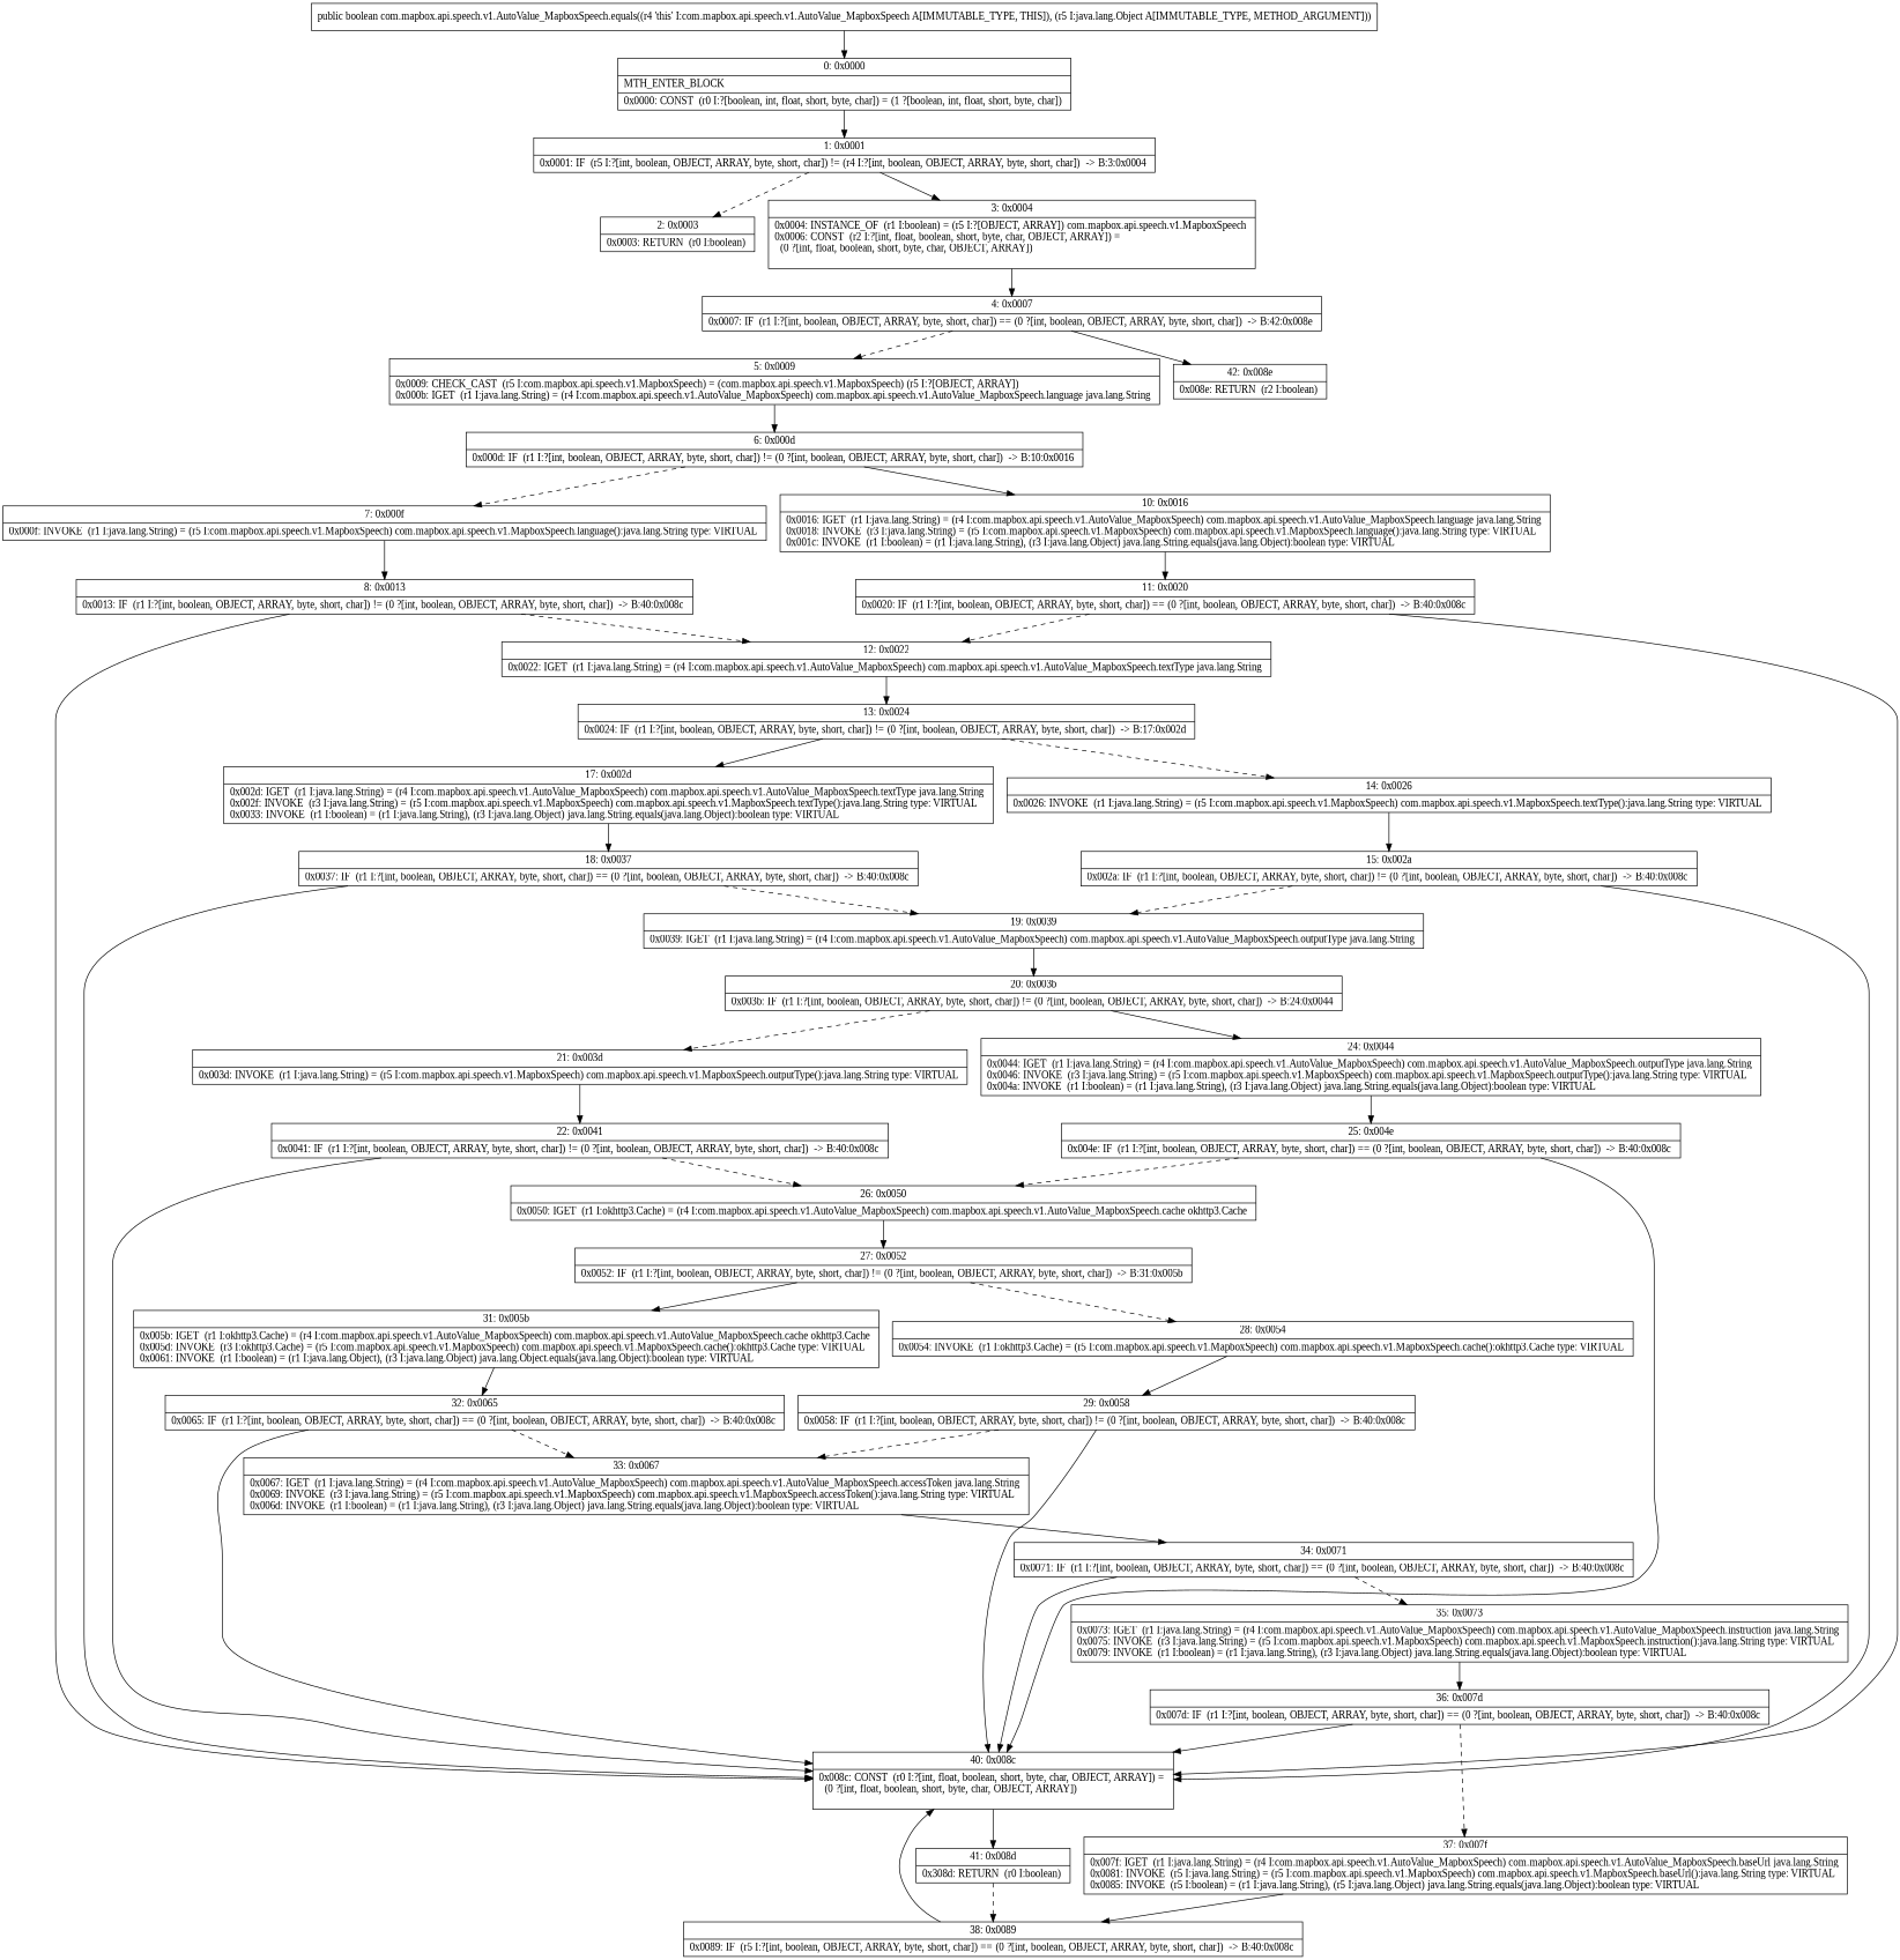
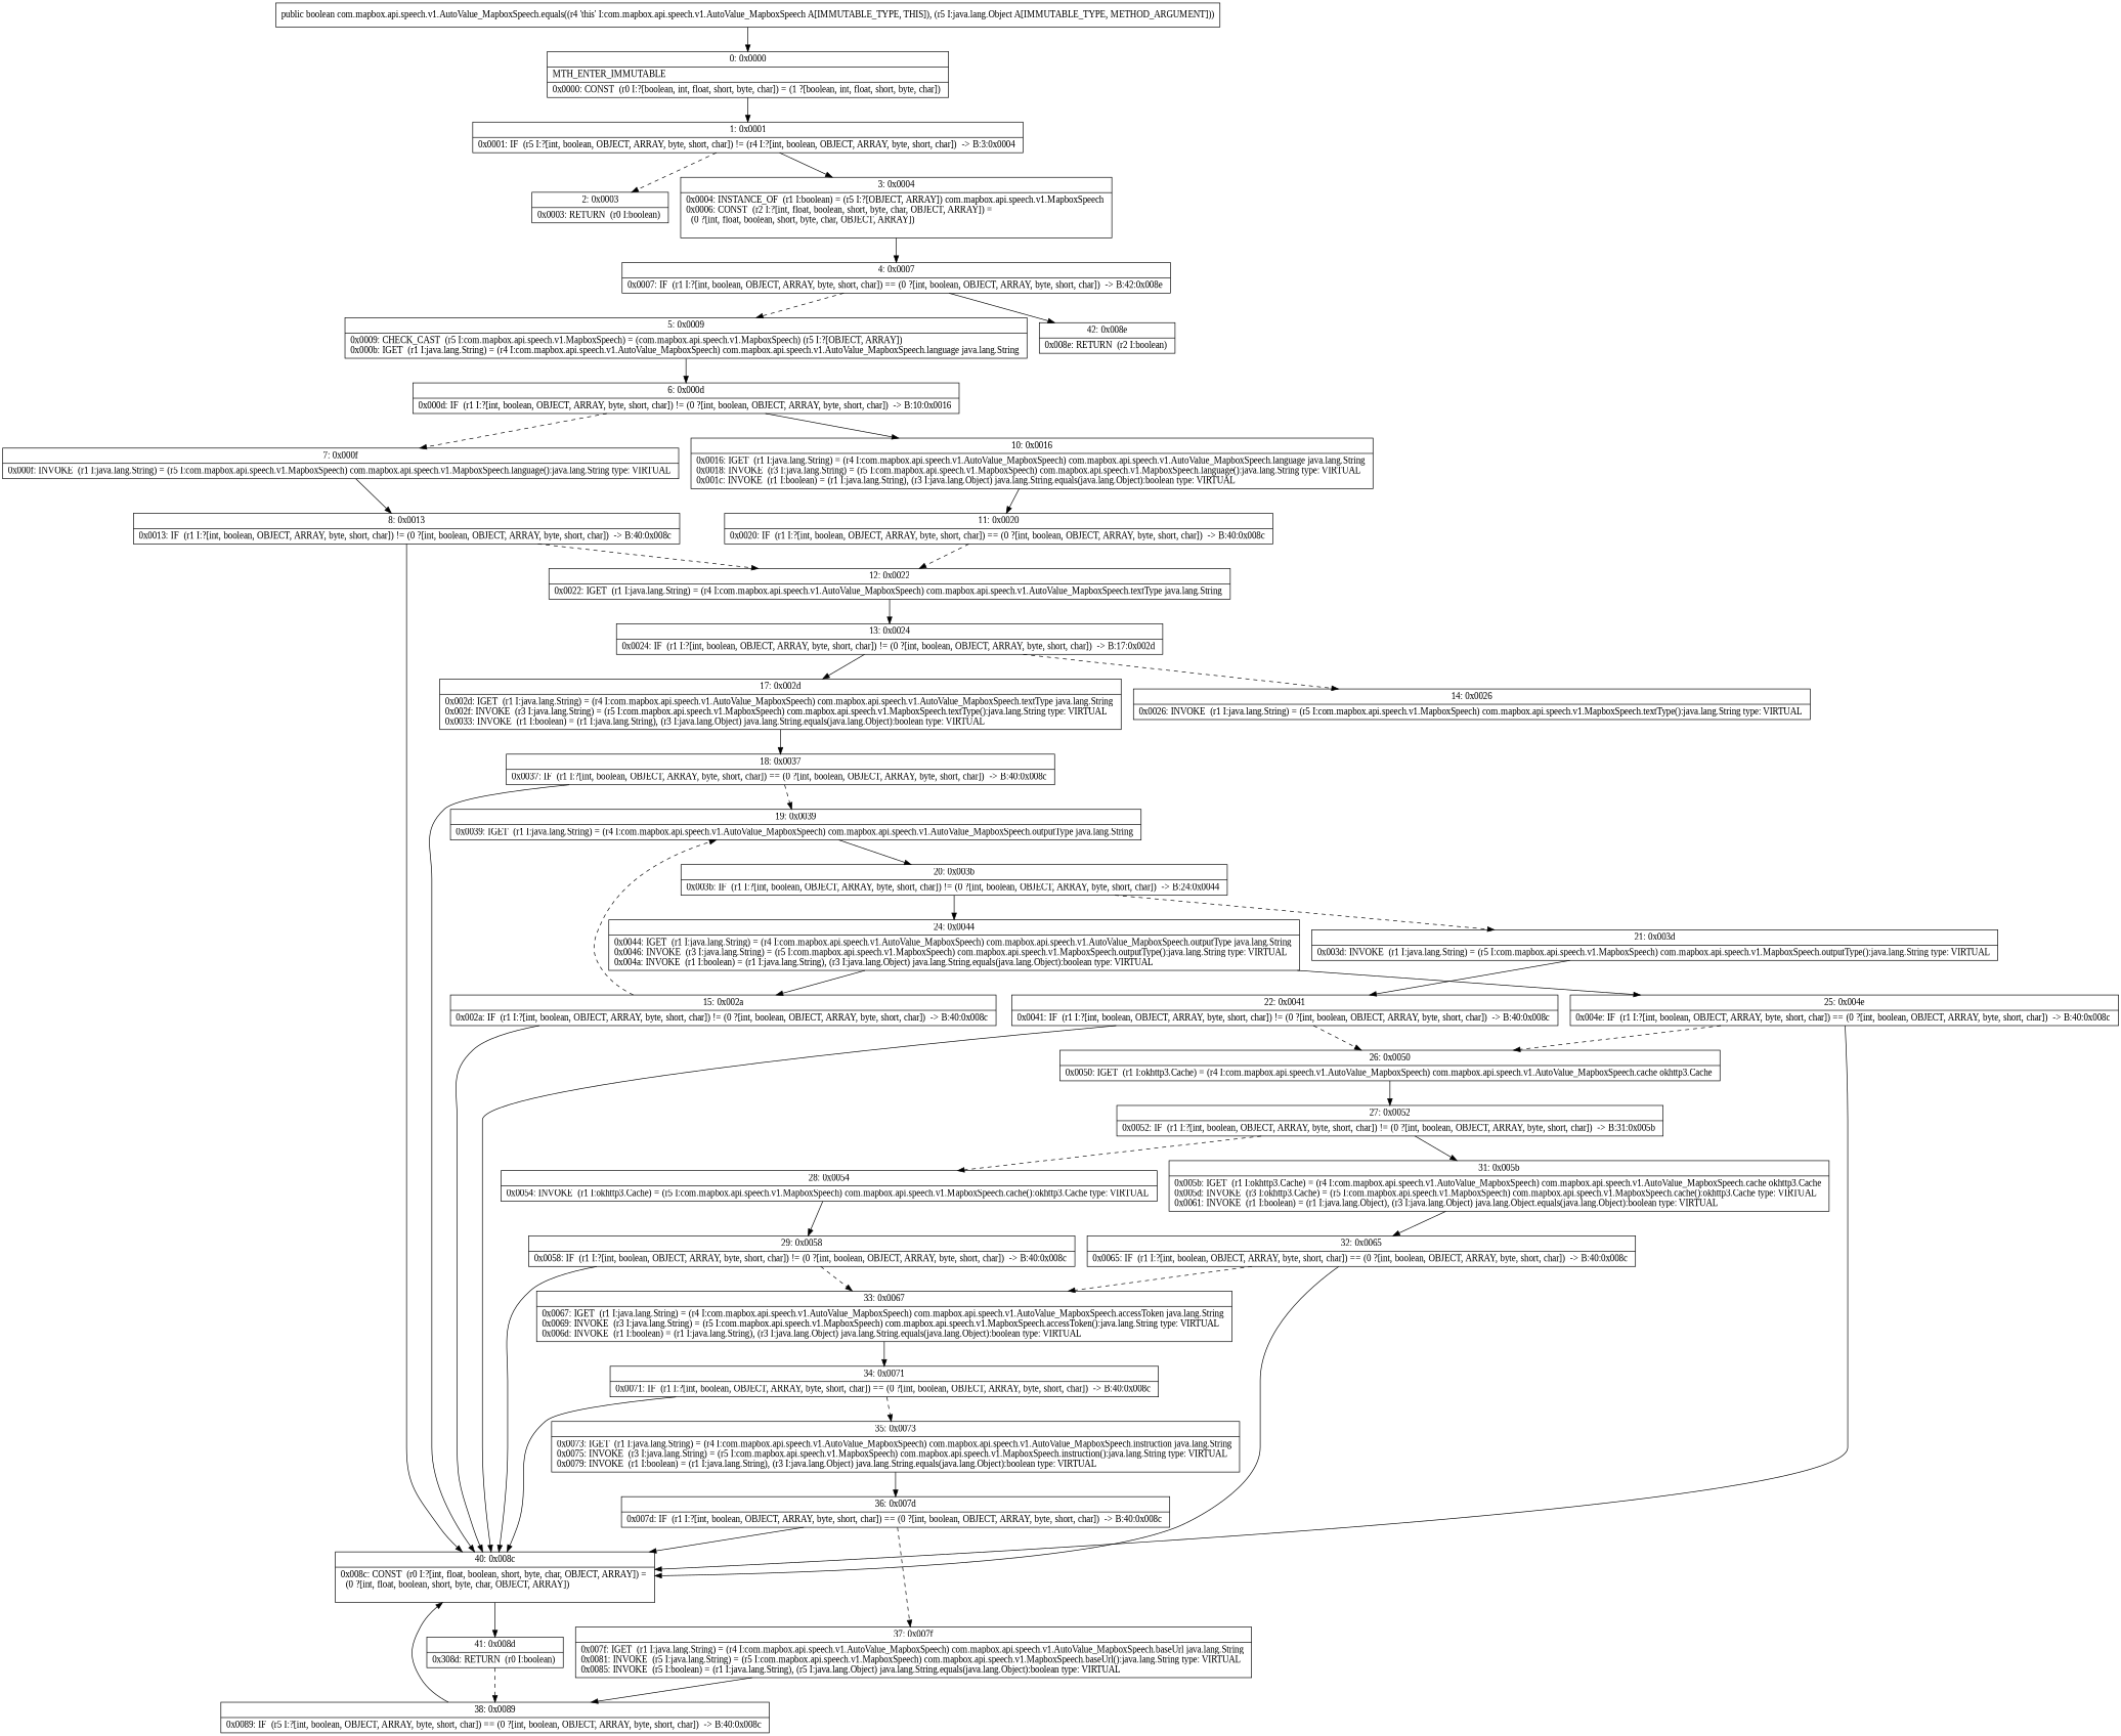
  digraph {
    fontname="Liberation Serif"
    node [fontname="Liberation Serif" shape=record]
    edge [fontname="Liberation Serif"]
-   n1 [label="{0\:\ 0x0000|MTH_ENTER_BLOCK\l|0x0000: CONST  (r0 I:?[boolean, int, float, short, byte, char]) = (1 ?[boolean, int, float, short, byte, char]) \l}"]
+   n1 [label="{0\:\ 0x0000|MTH_ENTER_IMMUTABLE\l|0x0000: CONST  (r0 I:?[boolean, int, float, short, byte, char]) = (1 ?[boolean, int, float, short, byte, char]) \l}"]
    n2 [label="{1\:\ 0x0001|0x0001: IF  (r5 I:?[int, boolean, OBJECT, ARRAY, byte, short, char]) != (r4 I:?[int, boolean, OBJECT, ARRAY, byte, short, char])  \-\> B:3:0x0004 \l}"]
    n3 [label="{2\:\ 0x0003|0x0003: RETURN  (r0 I:boolean) \l}"]
    n4 [label="{3\:\ 0x0004|0x0004: INSTANCE_OF  (r1 I:boolean) = (r5 I:?[OBJECT, ARRAY]) com.mapbox.api.speech.v1.MapboxSpeech \l0x0006: CONST  (r2 I:?[int, float, boolean, short, byte, char, OBJECT, ARRAY]) = \l  (0 ?[int, float, boolean, short, byte, char, OBJECT, ARRAY])\l \l}"]
    n5 [label="{4\:\ 0x0007|0x0007: IF  (r1 I:?[int, boolean, OBJECT, ARRAY, byte, short, char]) == (0 ?[int, boolean, OBJECT, ARRAY, byte, short, char])  \-\> B:42:0x008e \l}"]
    n6 [label="{5\:\ 0x0009|0x0009: CHECK_CAST  (r5 I:com.mapbox.api.speech.v1.MapboxSpeech) = (com.mapbox.api.speech.v1.MapboxSpeech) (r5 I:?[OBJECT, ARRAY]) \l0x000b: IGET  (r1 I:java.lang.String) = (r4 I:com.mapbox.api.speech.v1.AutoValue_MapboxSpeech) com.mapbox.api.speech.v1.AutoValue_MapboxSpeech.language java.lang.String \l}"]
    n7 [label="{42\:\ 0x008e|0x008e: RETURN  (r2 I:boolean) \l}"]
    n8 [label="{6\:\ 0x000d|0x000d: IF  (r1 I:?[int, boolean, OBJECT, ARRAY, byte, short, char]) != (0 ?[int, boolean, OBJECT, ARRAY, byte, short, char])  \-\> B:10:0x0016 \l}"]
    n9 [label="{7\:\ 0x000f|0x000f: INVOKE  (r1 I:java.lang.String) = (r5 I:com.mapbox.api.speech.v1.MapboxSpeech) com.mapbox.api.speech.v1.MapboxSpeech.language():java.lang.String type: VIRTUAL \l}"]
    n10 [label="{10\:\ 0x0016|0x0016: IGET  (r1 I:java.lang.String) = (r4 I:com.mapbox.api.speech.v1.AutoValue_MapboxSpeech) com.mapbox.api.speech.v1.AutoValue_MapboxSpeech.language java.lang.String \l0x0018: INVOKE  (r3 I:java.lang.String) = (r5 I:com.mapbox.api.speech.v1.MapboxSpeech) com.mapbox.api.speech.v1.MapboxSpeech.language():java.lang.String type: VIRTUAL \l0x001c: INVOKE  (r1 I:boolean) = (r1 I:java.lang.String), (r3 I:java.lang.Object) java.lang.String.equals(java.lang.Object):boolean type: VIRTUAL \l}"]
    n11 [label="{8\:\ 0x0013|0x0013: IF  (r1 I:?[int, boolean, OBJECT, ARRAY, byte, short, char]) != (0 ?[int, boolean, OBJECT, ARRAY, byte, short, char])  \-\> B:40:0x008c \l}"]
    n12 [label="{11\:\ 0x0020|0x0020: IF  (r1 I:?[int, boolean, OBJECT, ARRAY, byte, short, char]) == (0 ?[int, boolean, OBJECT, ARRAY, byte, short, char])  \-\> B:40:0x008c \l}"]
    n13 [label="{12\:\ 0x0022|0x0022: IGET  (r1 I:java.lang.String) = (r4 I:com.mapbox.api.speech.v1.AutoValue_MapboxSpeech) com.mapbox.api.speech.v1.AutoValue_MapboxSpeech.textType java.lang.String \l}"]
    n14 [label="{40\:\ 0x008c|0x008c: CONST  (r0 I:?[int, float, boolean, short, byte, char, OBJECT, ARRAY]) = \l  (0 ?[int, float, boolean, short, byte, char, OBJECT, ARRAY])\l \l}"]
    n15 [label="{13\:\ 0x0024|0x0024: IF  (r1 I:?[int, boolean, OBJECT, ARRAY, byte, short, char]) != (0 ?[int, boolean, OBJECT, ARRAY, byte, short, char])  \-\> B:17:0x002d \l}"]
    n16 [label="{41\:\ 0x008d|0x308d: RETURN  (r0 I:boolean) \l}"]
    n17 [label="{14\:\ 0x0026|0x0026: INVOKE  (r1 I:java.lang.String) = (r5 I:com.mapbox.api.speech.v1.MapboxSpeech) com.mapbox.api.speech.v1.MapboxSpeech.textType():java.lang.String type: VIRTUAL \l}"]
    n18 [label="{17\:\ 0x002d|0x002d: IGET  (r1 I:java.lang.String) = (r4 I:com.mapbox.api.speech.v1.AutoValue_MapboxSpeech) com.mapbox.api.speech.v1.AutoValue_MapboxSpeech.textType java.lang.String \l0x002f: INVOKE  (r3 I:java.lang.String) = (r5 I:com.mapbox.api.speech.v1.MapboxSpeech) com.mapbox.api.speech.v1.MapboxSpeech.textType():java.lang.String type: VIRTUAL \l0x0033: INVOKE  (r1 I:boolean) = (r1 I:java.lang.String), (r3 I:java.lang.Object) java.lang.String.equals(java.lang.Object):boolean type: VIRTUAL \l}"]
    n19 [label="{15\:\ 0x002a|0x002a: IF  (r1 I:?[int, boolean, OBJECT, ARRAY, byte, short, char]) != (0 ?[int, boolean, OBJECT, ARRAY, byte, short, char])  \-\> B:40:0x008c \l}"]
    n20 [label="{18\:\ 0x0037|0x0037: IF  (r1 I:?[int, boolean, OBJECT, ARRAY, byte, short, char]) == (0 ?[int, boolean, OBJECT, ARRAY, byte, short, char])  \-\> B:40:0x008c \l}"]
    n21 [label="{19\:\ 0x0039|0x0039: IGET  (r1 I:java.lang.String) = (r4 I:com.mapbox.api.speech.v1.AutoValue_MapboxSpeech) com.mapbox.api.speech.v1.AutoValue_MapboxSpeech.outputType java.lang.String \l}"]
    n22 [label="{20\:\ 0x003b|0x003b: IF  (r1 I:?[int, boolean, OBJECT, ARRAY, byte, short, char]) != (0 ?[int, boolean, OBJECT, ARRAY, byte, short, char])  \-\> B:24:0x0044 \l}"]
    n23 [label="{21\:\ 0x003d|0x003d: INVOKE  (r1 I:java.lang.String) = (r5 I:com.mapbox.api.speech.v1.MapboxSpeech) com.mapbox.api.speech.v1.MapboxSpeech.outputType():java.lang.String type: VIRTUAL \l}"]
    n24 [label="{24\:\ 0x0044|0x0044: IGET  (r1 I:java.lang.String) = (r4 I:com.mapbox.api.speech.v1.AutoValue_MapboxSpeech) com.mapbox.api.speech.v1.AutoValue_MapboxSpeech.outputType java.lang.String \l0x0046: INVOKE  (r3 I:java.lang.String) = (r5 I:com.mapbox.api.speech.v1.MapboxSpeech) com.mapbox.api.speech.v1.MapboxSpeech.outputType():java.lang.String type: VIRTUAL \l0x004a: INVOKE  (r1 I:boolean) = (r1 I:java.lang.String), (r3 I:java.lang.Object) java.lang.String.equals(java.lang.Object):boolean type: VIRTUAL \l}"]
    n25 [label="{22\:\ 0x0041|0x0041: IF  (r1 I:?[int, boolean, OBJECT, ARRAY, byte, short, char]) != (0 ?[int, boolean, OBJECT, ARRAY, byte, short, char])  \-\> B:40:0x008c \l}"]
    n26 [label="{25\:\ 0x004e|0x004e: IF  (r1 I:?[int, boolean, OBJECT, ARRAY, byte, short, char]) == (0 ?[int, boolean, OBJECT, ARRAY, byte, short, char])  \-\> B:40:0x008c \l}"]
    n27 [label="{26\:\ 0x0050|0x0050: IGET  (r1 I:okhttp3.Cache) = (r4 I:com.mapbox.api.speech.v1.AutoValue_MapboxSpeech) com.mapbox.api.speech.v1.AutoValue_MapboxSpeech.cache okhttp3.Cache \l}"]
    n28 [label="{27\:\ 0x0052|0x0052: IF  (r1 I:?[int, boolean, OBJECT, ARRAY, byte, short, char]) != (0 ?[int, boolean, OBJECT, ARRAY, byte, short, char])  \-\> B:31:0x005b \l}"]
    n29 [label="{28\:\ 0x0054|0x0054: INVOKE  (r1 I:okhttp3.Cache) = (r5 I:com.mapbox.api.speech.v1.MapboxSpeech) com.mapbox.api.speech.v1.MapboxSpeech.cache():okhttp3.Cache type: VIRTUAL \l}"]
    n30 [label="{31\:\ 0x005b|0x005b: IGET  (r1 I:okhttp3.Cache) = (r4 I:com.mapbox.api.speech.v1.AutoValue_MapboxSpeech) com.mapbox.api.speech.v1.AutoValue_MapboxSpeech.cache okhttp3.Cache \l0x005d: INVOKE  (r3 I:okhttp3.Cache) = (r5 I:com.mapbox.api.speech.v1.MapboxSpeech) com.mapbox.api.speech.v1.MapboxSpeech.cache():okhttp3.Cache type: VIRTUAL \l0x0061: INVOKE  (r1 I:boolean) = (r1 I:java.lang.Object), (r3 I:java.lang.Object) java.lang.Object.equals(java.lang.Object):boolean type: VIRTUAL \l}"]
    n31 [label="{29\:\ 0x0058|0x0058: IF  (r1 I:?[int, boolean, OBJECT, ARRAY, byte, short, char]) != (0 ?[int, boolean, OBJECT, ARRAY, byte, short, char])  \-\> B:40:0x008c \l}"]
    n32 [label="{32\:\ 0x0065|0x0065: IF  (r1 I:?[int, boolean, OBJECT, ARRAY, byte, short, char]) == (0 ?[int, boolean, OBJECT, ARRAY, byte, short, char])  \-\> B:40:0x008c \l}"]
    n33 [label="{33\:\ 0x0067|0x0067: IGET  (r1 I:java.lang.String) = (r4 I:com.mapbox.api.speech.v1.AutoValue_MapboxSpeech) com.mapbox.api.speech.v1.AutoValue_MapboxSpeech.accessToken java.lang.String \l0x0069: INVOKE  (r3 I:java.lang.String) = (r5 I:com.mapbox.api.speech.v1.MapboxSpeech) com.mapbox.api.speech.v1.MapboxSpeech.accessToken():java.lang.String type: VIRTUAL \l0x006d: INVOKE  (r1 I:boolean) = (r1 I:java.lang.String), (r3 I:java.lang.Object) java.lang.String.equals(java.lang.Object):boolean type: VIRTUAL \l}"]
    n34 [label="{34\:\ 0x0071|0x0071: IF  (r1 I:?[int, boolean, OBJECT, ARRAY, byte, short, char]) == (0 ?[int, boolean, OBJECT, ARRAY, byte, short, char])  \-\> B:40:0x008c \l}"]
    n35 [label="{35\:\ 0x0073|0x0073: IGET  (r1 I:java.lang.String) = (r4 I:com.mapbox.api.speech.v1.AutoValue_MapboxSpeech) com.mapbox.api.speech.v1.AutoValue_MapboxSpeech.instruction java.lang.String \l0x0075: INVOKE  (r3 I:java.lang.String) = (r5 I:com.mapbox.api.speech.v1.MapboxSpeech) com.mapbox.api.speech.v1.MapboxSpeech.instruction():java.lang.String type: VIRTUAL \l0x0079: INVOKE  (r1 I:boolean) = (r1 I:java.lang.String), (r3 I:java.lang.Object) java.lang.String.equals(java.lang.Object):boolean type: VIRTUAL \l}"]
    n36 [label="{36\:\ 0x007d|0x007d: IF  (r1 I:?[int, boolean, OBJECT, ARRAY, byte, short, char]) == (0 ?[int, boolean, OBJECT, ARRAY, byte, short, char])  \-\> B:40:0x008c \l}"]
    n37 [label="{37\:\ 0x007f|0x007f: IGET  (r1 I:java.lang.String) = (r4 I:com.mapbox.api.speech.v1.AutoValue_MapboxSpeech) com.mapbox.api.speech.v1.AutoValue_MapboxSpeech.baseUrl java.lang.String \l0x0081: INVOKE  (r5 I:java.lang.String) = (r5 I:com.mapbox.api.speech.v1.MapboxSpeech) com.mapbox.api.speech.v1.MapboxSpeech.baseUrl():java.lang.String type: VIRTUAL \l0x0085: INVOKE  (r5 I:boolean) = (r1 I:java.lang.String), (r5 I:java.lang.Object) java.lang.String.equals(java.lang.Object):boolean type: VIRTUAL \l}"]
    n38 [label="{38\:\ 0x0089|0x0089: IF  (r5 I:?[int, boolean, OBJECT, ARRAY, byte, short, char]) == (0 ?[int, boolean, OBJECT, ARRAY, byte, short, char])  \-\> B:40:0x008c \l}"]
    n39 [label="{public boolean com.mapbox.api.speech.v1.AutoValue_MapboxSpeech.equals((r4 'this' I:com.mapbox.api.speech.v1.AutoValue_MapboxSpeech A[IMMUTABLE_TYPE, THIS]), (r5 I:java.lang.Object A[IMMUTABLE_TYPE, METHOD_ARGUMENT])) }"]
    n1 -> n2
    n2 -> n3 [style=dashed]
    n2 -> n4
    n4 -> n5
    n5 -> n6 [style=dashed]
    n5 -> n7
    n6 -> n8
    n8 -> n9 [style=dashed]
    n8 -> n10
    n9 -> n11
    n10 -> n12
    n11 -> n13 [style=dashed]
    n11 -> n14
    n12 -> n13 [style=dashed]
-   n12 -> n14
    n13 -> n15
    n14 -> n16
    n15 -> n17 [style=dashed]
    n15 -> n18
    n16 -> n38 [style=dashed]
-   n17 -> n19
+   n24 -> n19
    n18 -> n20
    n19 -> n14
    n19 -> n21 [style=dashed]
    n20 -> n14
    n20 -> n21 [style=dashed]
    n21 -> n22
    n22 -> n23 [style=dashed]
    n22 -> n24
    n23 -> n25
    n24 -> n26
    n25 -> n14
    n25 -> n27 [style=dashed]
    n26 -> n14
    n26 -> n27 [style=dashed]
    n27 -> n28
    n28 -> n29 [style=dashed]
    n28 -> n30
    n29 -> n31
    n30 -> n32
    n31 -> n14
    n31 -> n33 [style=dashed]
    n32 -> n14
    n32 -> n33 [style=dashed]
    n33 -> n34
    n34 -> n14
    n34 -> n35 [style=dashed]
    n35 -> n36
    n36 -> n14
    n36 -> n37 [style=dashed]
    n37 -> n38
    n38 -> n14
    n39 -> n1
  }
